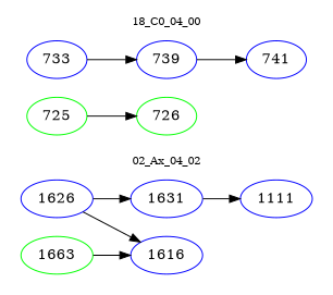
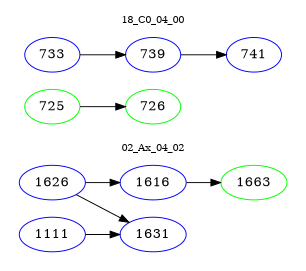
  digraph {
    rankdir=LR
    node [color=blue]
    edge [color=black]
    n1 [label=1626]
    n2 [label=1616]
    n3 [label=1631]
    n4 [color=green label=1663]
    n5 [label=1111]
    n6 [label=733]
    n7 [color=green label=725]
    n8 [label=739]
    n9 [color=green label=726]
    n10 [label=741]
    subgraph cluster_1 {
      color=white
      fontsize=10
      label="02_Ax_04_02"
      n1
      n2
      n3
      n4
      n5
    }
    subgraph cluster_2 {
      color=white
      fontsize=10
      label="18_C0_04_00"
      n6
      n7
      n8
      n9
      n10
    }
    n1 -> n2
    n1 -> n3
-   n4 -> n2
-   n3 -> n5
+   n2 -> n4
+   n5 -> n3
    n6 -> n8
    n7 -> n9
    n8 -> n10
  }
